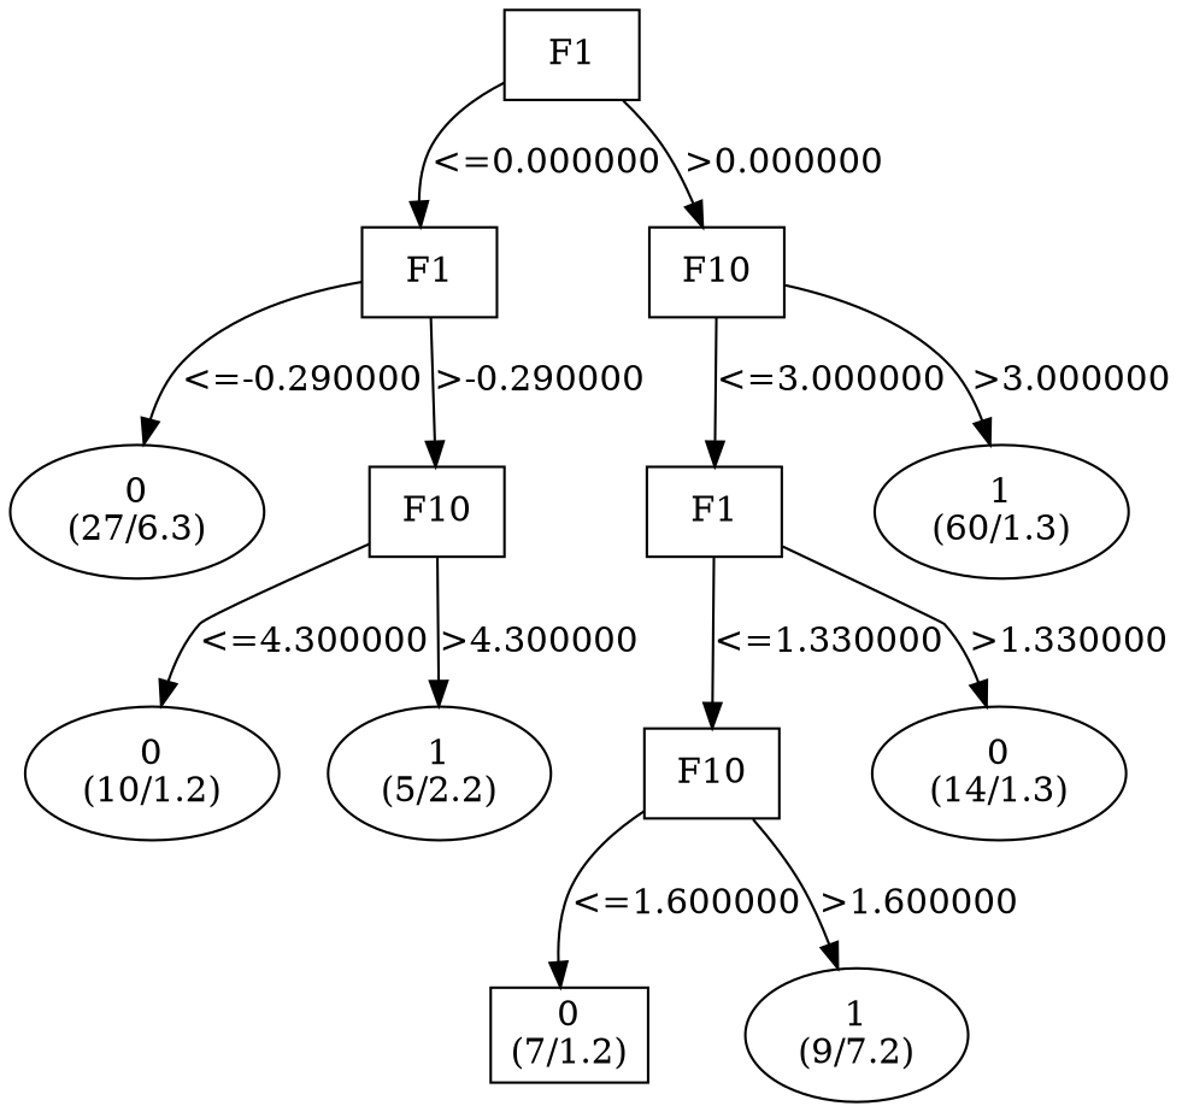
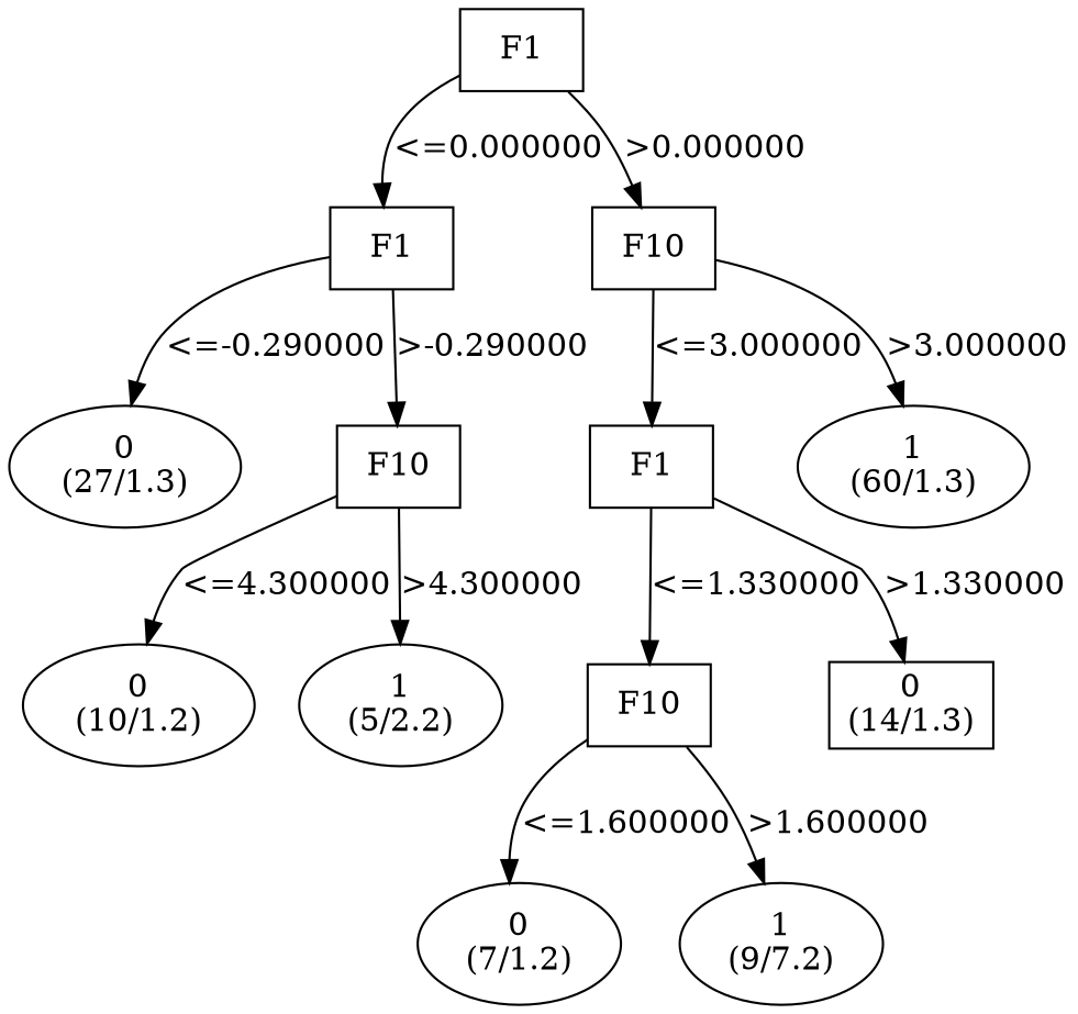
  digraph {
    node [shape=ellipse]
    n1 [label="F1\n" shape=box]
    n2 [label="F1\n" shape=box]
    n3 [label="F10\n" shape=box]
-   n4 [label="0\n(27/6.3)"]
+   n4 [label="0\n(27/1.3)"]
    n5 [label="F10\n" shape=box]
    n6 [label="F1\n" shape=box]
    n7 [label="1\n(60/1.3)"]
    n8 [label="0\n(10/1.2)"]
    n9 [label="1\n(5/2.2)"]
    n10 [label="F10\n" shape=box]
-   n11 [label="0\n(14/1.3)"]
-   n12 [label="0\n(7/1.2)" shape=box]
+   n11 [label="0\n(14/1.3)" shape=box]
+   n12 [label="0\n(7/1.2)"]
    n13 [label="1\n(9/7.2)"]
    n1 -> n2 [label="<=0.000000"]
    n1 -> n3 [label=">0.000000"]
    n2 -> n4 [label="<=-0.290000"]
    n2 -> n5 [label=">-0.290000"]
    n3 -> n6 [label="<=3.000000"]
    n3 -> n7 [label=">3.000000"]
    n5 -> n8 [label="<=4.300000"]
    n5 -> n9 [label=">4.300000"]
    n6 -> n10 [label="<=1.330000"]
    n6 -> n11 [label=">1.330000"]
    n10 -> n12 [label="<=1.600000"]
    n10 -> n13 [label=">1.600000"]
  }
